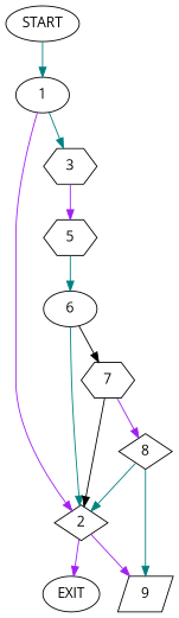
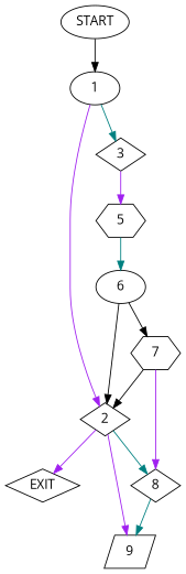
  digraph {
    fontname="Open Sans"
    node [fontname="Open Sans" shape=diamond]
    edge [color=teal fontname="Open Sans"]
    n1 [label=START shape=ellipse]
    1 [shape=ellipse]
    2
-   3 [shape=hexagon]
-   n5 [label=EXIT shape=ellipse]
+   3
+   n5 [label=EXIT]
    9 [shape=parallelogram]
    5 [shape=hexagon]
    6 [shape=ellipse]
    7 [shape=hexagon]
    8
-   n1 -> 1
+   n1 -> 1 [color=black]
    1 -> 2 [color=purple]
    1 -> 3
    2 -> n5 [color=purple]
    2 -> 9 [color=purple]
    3 -> 5 [color=purple]
    5 -> 6
-   6 -> 2
+   6 -> 2 [color=black]
    6 -> 7 [color=black]
    7 -> 2 [color=black]
    7 -> 8 [color=purple]
-   8 -> 2
+   2 -> 8
    8 -> 9
  }
